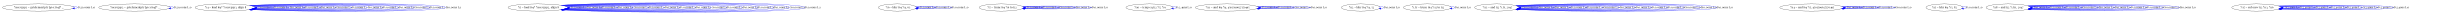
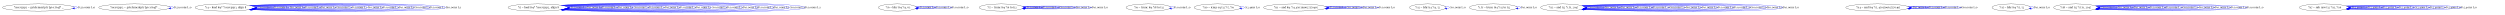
  digraph {
    fontname="Playfair Display"
    node [fontname="Playfair Display"]
    edge [color=blue fontname="Playfair Display"]
    n1 [label="  %scevgep3 = getelementptr [46 x i64]* ..."]
    n2 [label="  %scevgep2 = getelementptr [46 x i64]* ..."]
    n3 [label="  %4 = load i64* %scevgep3, align 8"]
    n4 [label="  %5 = load i64* %scevgep2, align 8"]
    n5 [label="  %6 = lshr i64 %4, 63"]
    n6 [label="  %7 = trunc i64 %6 to i32"]
+   n7 [label="  %9 = trunc i64 %8 to i32"]
    n8 [label="  %10 = icmp eq i32 %7, %9"]
    n9 [label="  %11 = and i64 %4, 4503599627370495"]
-   n10 [label="  %12 = lshr i64 %4, 52"]
+   n10 [label="%12 = lshr i14 %4, 52"]
    n11 [label="  %.tr = trunc i64 %12 to i32"]
    n12 [label="  %13 = and i32 %.tr, 2047"]
    n13 [label="  %14 = and i64 %5, 4503599627370495"]
-   n14 [label="%15 = lshr i64 %5, 82"]
+   n14 [label="  %15 = lshr i64 %5, 52"]
    n15 [label="%18 = and i32 %.tr1, 2047"]
    n16 [label="  %17 = sub nsw i32 %13, %16"]
    n1 -> n1 [label="D:20.00ns L:0"]
    n2 -> n2 [label="D:20.00ns L:0"]
    n3 -> n3 [label="D:0.00ns L:1"]
    n3 -> n3 [label="D:0.00ns L:1"]
    n3 -> n3 [label="D:0.00ns L:1"]
    n3 -> n3 [label="D:0.00ns L:1"]
    n3 -> n3 [label="D:0.00ns L:1"]
    n3 -> n3 [label="D:0.00ns L:1"]
    n3 -> n3 [label="D:0.00ns L:1"]
    n3 -> n3 [label="D:0.00ns L:1"]
    n3 -> n3 [label="D:0.00ns L:1"]
    n3 -> n3 [label="D:0.00ns L:1"]
    n3 -> n3 [label="D:0.00ns L:1"]
    n3 -> n3 [label="D:0.00ns L:1"]
    n3 -> n3 [label="D:0.00ns L:1"]
    n4 -> n4 [label="D:0.00ns L:1"]
    n4 -> n4 [label="D:0.00ns L:1"]
    n4 -> n4 [label="D:0.00ns L:1"]
    n4 -> n4 [label="D:0.00ns L:1"]
    n4 -> n4 [label="D:0.00ns L:1"]
    n4 -> n4 [label="D:0.00ns L:1"]
    n4 -> n4 [label="D:0.00ns L:1"]
    n4 -> n4 [label="D:0.00ns L:1"]
    n4 -> n4 [label="D:0.00ns L:1"]
    n4 -> n4 [label="D:0.00ns L:1"]
    n4 -> n4 [label="D:0.00ns L:1"]
    n4 -> n4 [label="D:0.00ns L:1"]
    n4 -> n4 [label="D:0.00ns L:1"]
    n4 -> n4 [label="D:0.00ns L:1"]
    n4 -> n4 [label="D:0.00ns L:1"]
    n4 -> n4 [label="D:0.00ns L:1"]
    n5 -> n5 [label="D:0.00ns L:0"]
    n5 -> n5 [label="D:0.00ns L:0"]
    n5 -> n5 [label="D:0.00ns L:0"]
    n6 -> n6 [label="D:0.00ns L:0"]
    n6 -> n6 [label="D:0.00ns L:0"]
    n6 -> n6 [label="D:0.00ns L:0"]
    n6 -> n6 [label="D:0.00ns L:0"]
    n6 -> n6 [label="D:0.00ns L:0"]
+   n7 -> n7 [label="D:0.00ns L:0"]
    n8 -> n8 [label="D:2.49ns L:0"]
    n9 -> n9 [label="D:0.00ns L:0"]
    n9 -> n9 [label="D:0.00ns L:0"]
    n9 -> n9 [label="D:0.00ns L:0"]
    n9 -> n9 [label="D:0.00ns L:0"]
    n10 -> n10 [label="D:0.00ns L:0"]
    n11 -> n11 [label="D:0.00ns L:0"]
    n12 -> n12 [label="D:0.00ns L:0"]
    n12 -> n12 [label="D:0.00ns L:0"]
    n12 -> n12 [label="D:0.00ns L:0"]
    n12 -> n12 [label="D:0.00ns L:0"]
    n12 -> n12 [label="D:0.00ns L:0"]
    n12 -> n12 [label="D:0.00ns L:0"]
    n12 -> n12 [label="D:0.00ns L:0"]
    n12 -> n12 [label="D:0.00ns L:0"]
    n12 -> n12 [label="D:0.00ns L:0"]
    n12 -> n12 [label="D:0.00ns L:0"]
    n12 -> n12 [label="D:0.00ns L:0"]
    n12 -> n12 [label="D:0.00ns L:0"]
    n12 -> n12 [label="D:0.00ns L:0"]
    n13 -> n13 [label="D:0.00ns L:0"]
    n13 -> n13 [label="D:0.00ns L:0"]
    n13 -> n13 [label="D:0.00ns L:0"]
    n13 -> n13 [label="D:0.00ns L:0"]
    n14 -> n14 [label="D:0.00ns L:0"]
    n15 -> n15 [label="D:0.00ns L:0"]
    n15 -> n15 [label="D:0.00ns L:0"]
    n15 -> n15 [label="D:0.00ns L:0"]
    n15 -> n15 [label="D:0.00ns L:0"]
    n15 -> n15 [label="D:0.00ns L:0"]
    n15 -> n15 [label="D:0.00ns L:0"]
    n15 -> n15 [label="D:0.00ns L:0"]
    n15 -> n15 [label="D:0.00ns L:0"]
    n15 -> n15 [label="D:0.00ns L:0"]
    n15 -> n15 [label="D:0.00ns L:0"]
    n16 -> n16 [label="D:2.40ns L:0"]
    n16 -> n16 [label="D:2.40ns L:0"]
    n16 -> n16 [label="D:2.40ns L:0"]
    n16 -> n16 [label="D:2.40ns L:0"]
    n16 -> n16 [label="D:2.40ns L:0"]
    n16 -> n16 [label="D:2.40ns L:0"]
    n16 -> n16 [label="D:2.40ns L:0"]
    n16 -> n16 [label="D:2.40ns L:0"]
  }
